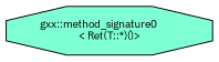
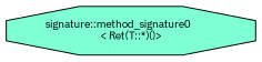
  digraph {
    rankdir=LR
    fontname="IBM Plex Sans"
-   n1 [color=black fillcolor=aquamarine fontname="IBM Plex Sans" fontsize=10 height=0.2 label="gxx::method_signature0\l\< Ret(T::*)()\>" shape=octagon style=filled width=0.4]
+   n1 [color=black fillcolor=aquamarine fontname="IBM Plex Sans" fontsize=10 height=0.2 label="signature::method_signature0\l\< Ret(T::*)()\>" shape=octagon style=filled width=0.4]
  }
